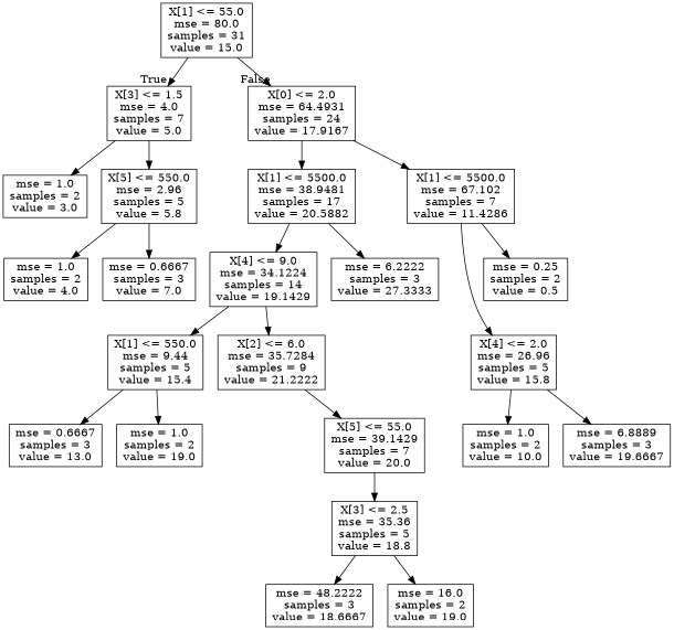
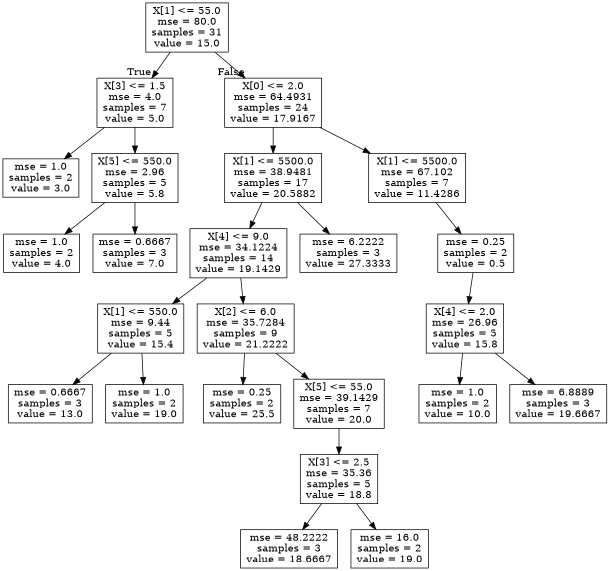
  digraph {
    node [shape=box]
    n1 [label="X[1] <= 55.0\nmse = 80.0\nsamples = 31\nvalue = 15.0"]
    n2 [label="X[3] <= 1.5\nmse = 4.0\nsamples = 7\nvalue = 5.0"]
    n3 [label="X[0] <= 2.0\nmse = 64.4931\nsamples = 24\nvalue = 17.9167"]
    n4 [label="mse = 1.0\nsamples = 2\nvalue = 3.0"]
    n5 [label="X[5] <= 550.0\nmse = 2.96\nsamples = 5\nvalue = 5.8"]
    n6 [label="X[1] <= 5500.0\nmse = 38.9481\nsamples = 17\nvalue = 20.5882"]
    n7 [label="X[1] <= 5500.0\nmse = 67.102\nsamples = 7\nvalue = 11.4286"]
    n8 [label="mse = 1.0\nsamples = 2\nvalue = 4.0"]
    n9 [label="mse = 0.6667\nsamples = 3\nvalue = 7.0"]
    n10 [label="X[4] <= 9.0\nmse = 34.1224\nsamples = 14\nvalue = 19.1429"]
    n11 [label="mse = 6.2222\nsamples = 3\nvalue = 27.3333"]
    n12 [label="X[4] <= 2.0\nmse = 26.96\nsamples = 5\nvalue = 15.8"]
    n13 [label="mse = 0.25\nsamples = 2\nvalue = 0.5"]
    n14 [label="X[1] <= 550.0\nmse = 9.44\nsamples = 5\nvalue = 15.4"]
    n15 [label="X[2] <= 6.0\nmse = 35.7284\nsamples = 9\nvalue = 21.2222"]
    n16 [label="mse = 0.6667\nsamples = 3\nvalue = 13.0"]
    n17 [label="mse = 1.0\nsamples = 2\nvalue = 19.0"]
+   n18 [label="mse = 0.25\nsamples = 2\nvalue = 25.5"]
    n19 [label="X[5] <= 55.0\nmse = 39.1429\nsamples = 7\nvalue = 20.0"]
    n20 [label="X[3] <= 2.5\nmse = 35.36\nsamples = 5\nvalue = 18.8"]
    n21 [label="mse = 48.2222\nsamples = 3\nvalue = 18.6667"]
    n22 [label="mse = 16.0\nsamples = 2\nvalue = 19.0"]
    n23 [label="mse = 1.0\nsamples = 2\nvalue = 10.0"]
    n24 [label="mse = 6.8889\nsamples = 3\nvalue = 19.6667"]
    n1 -> n2 [headlabel=True labelangle=45 labeldistance=2.5]
    n1 -> n3 [headlabel=False labelangle=-45 labeldistance=2.5]
    n2 -> n4
    n2 -> n5
    n3 -> n6
    n3 -> n7
    n5 -> n8
    n5 -> n9
    n6 -> n10
    n6 -> n11
-   n7 -> n12
+   n13 -> n12
    n7 -> n13
    n10 -> n14
    n10 -> n15
    n12 -> n23
    n12 -> n24
    n14 -> n16
    n14 -> n17
+   n15 -> n18
    n15 -> n19
    n19 -> n20
    n20 -> n21
    n20 -> n22
  }
